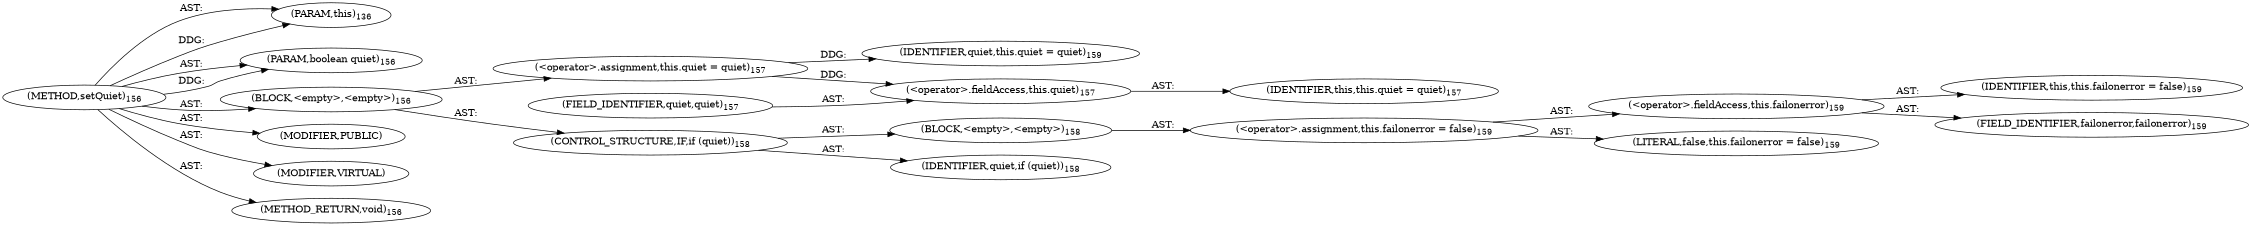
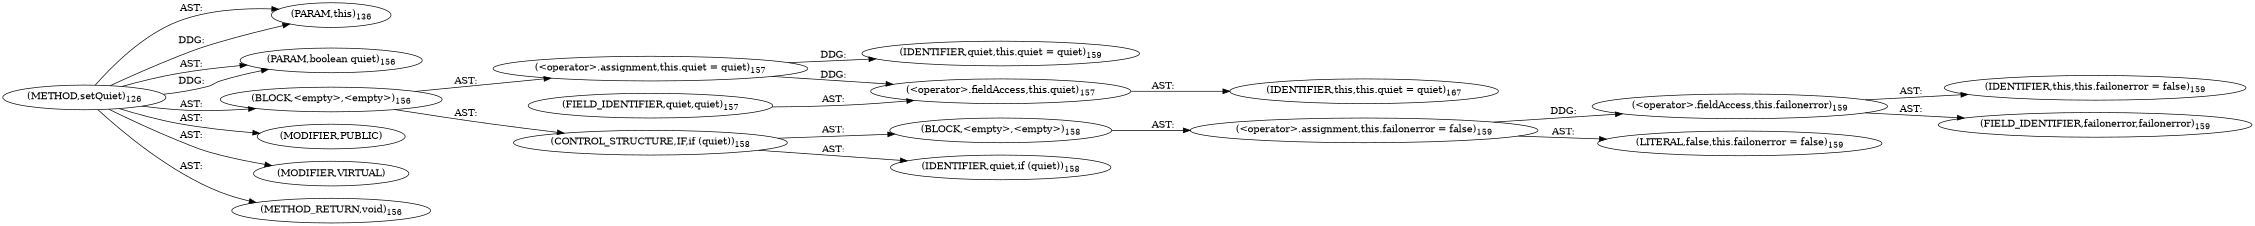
  digraph {
    rankdir=LR
-   n1 [label=<(METHOD,setQuiet)<SUB>156</SUB>>]
+   n1 [label=<(METHOD,setQuiet)<SUB>126</SUB>>]
    n2 [label=<(PARAM,this)<SUB>136</SUB>>]
    n3 [label=<(PARAM,boolean quiet)<SUB>156</SUB>>]
    n4 [label=<(BLOCK,&lt;empty&gt;,&lt;empty&gt;)<SUB>156</SUB>>]
    n5 [label=<(MODIFIER,PUBLIC)>]
    n6 [label=<(MODIFIER,VIRTUAL)>]
    n7 [label=<(METHOD_RETURN,void)<SUB>156</SUB>>]
    n8 [label=<(&lt;operator&gt;.assignment,this.quiet = quiet)<SUB>157</SUB>>]
    n9 [label=<(CONTROL_STRUCTURE,IF,if (quiet))<SUB>158</SUB>>]
    n10 [label=<(&lt;operator&gt;.fieldAccess,this.quiet)<SUB>157</SUB>>]
    n11 [label=<(IDENTIFIER,quiet,this.quiet = quiet)<SUB>159</SUB>>]
    n12 [label=<(IDENTIFIER,quiet,if (quiet))<SUB>158</SUB>>]
    n13 [label=<(BLOCK,&lt;empty&gt;,&lt;empty&gt;)<SUB>158</SUB>>]
-   n14 [label=<(IDENTIFIER,this,this.quiet = quiet)<SUB>157</SUB>>]
+   n14 [label=<(IDENTIFIER,this,this.quiet = quiet)<SUB>167</SUB>>]
    n15 [label=<(FIELD_IDENTIFIER,quiet,quiet)<SUB>157</SUB>>]
    n16 [label=<(&lt;operator&gt;.assignment,this.failonerror = false)<SUB>159</SUB>>]
    n17 [label=<(&lt;operator&gt;.fieldAccess,this.failonerror)<SUB>159</SUB>>]
    n18 [label=<(LITERAL,false,this.failonerror = false)<SUB>159</SUB>>]
    n19 [label=<(IDENTIFIER,this,this.failonerror = false)<SUB>159</SUB>>]
    n20 [label=<(FIELD_IDENTIFIER,failonerror,failonerror)<SUB>159</SUB>>]
    n1 -> n2 [label="AST: "]
    n1 -> n2 [label="DDG: "]
    n1 -> n3 [label="AST: "]
    n1 -> n3 [label="DDG: "]
    n1 -> n4 [label="AST: "]
    n1 -> n5 [label="AST: "]
    n1 -> n6 [label="AST: "]
    n1 -> n7 [label="AST: "]
    n4 -> n8 [label="AST: "]
    n4 -> n9 [label="AST: "]
    n8 -> n10 [label="DDG: "]
    n8 -> n11 [label="DDG: "]
    n9 -> n12 [label="AST: "]
    n9 -> n13 [label="AST: "]
    n10 -> n14 [label="AST: "]
    n13 -> n16 [label="AST: "]
    n15 -> n10 [label="AST: "]
-   n16 -> n17 [label="AST: "]
+   n16 -> n17 [label="DDG: "]
    n16 -> n18 [label="AST: "]
    n17 -> n19 [label="AST: "]
    n17 -> n20 [label="AST: "]
  }
